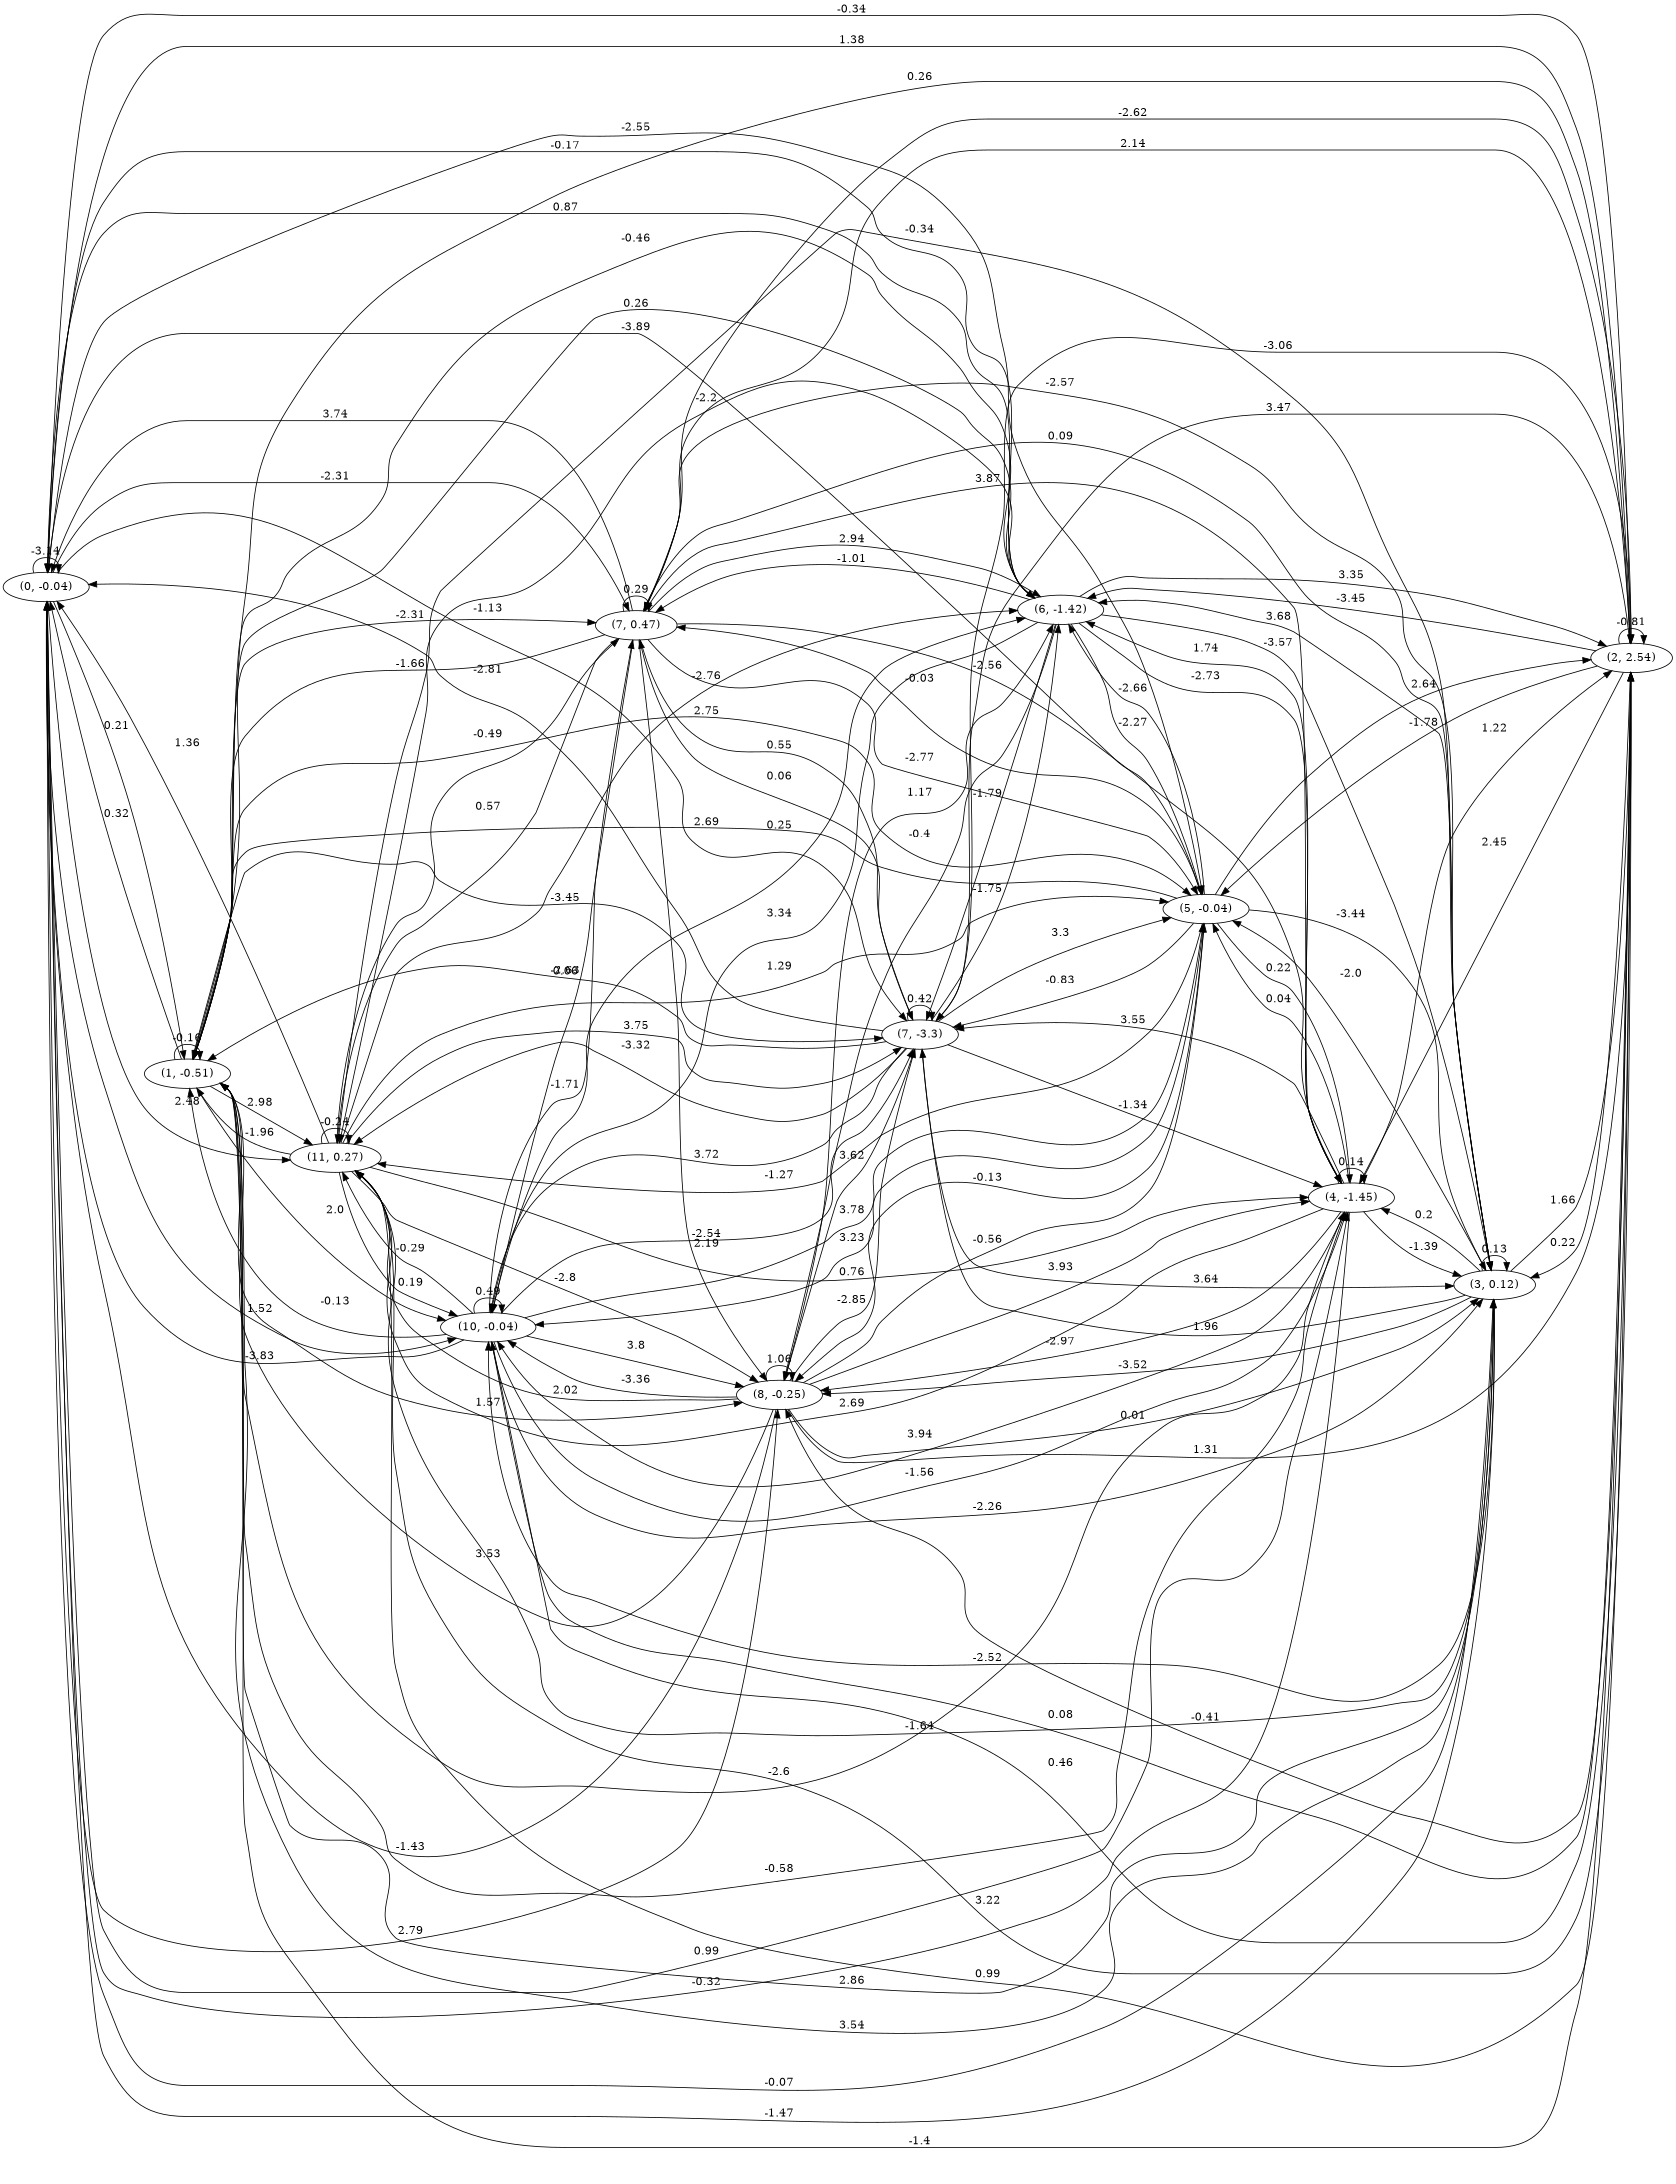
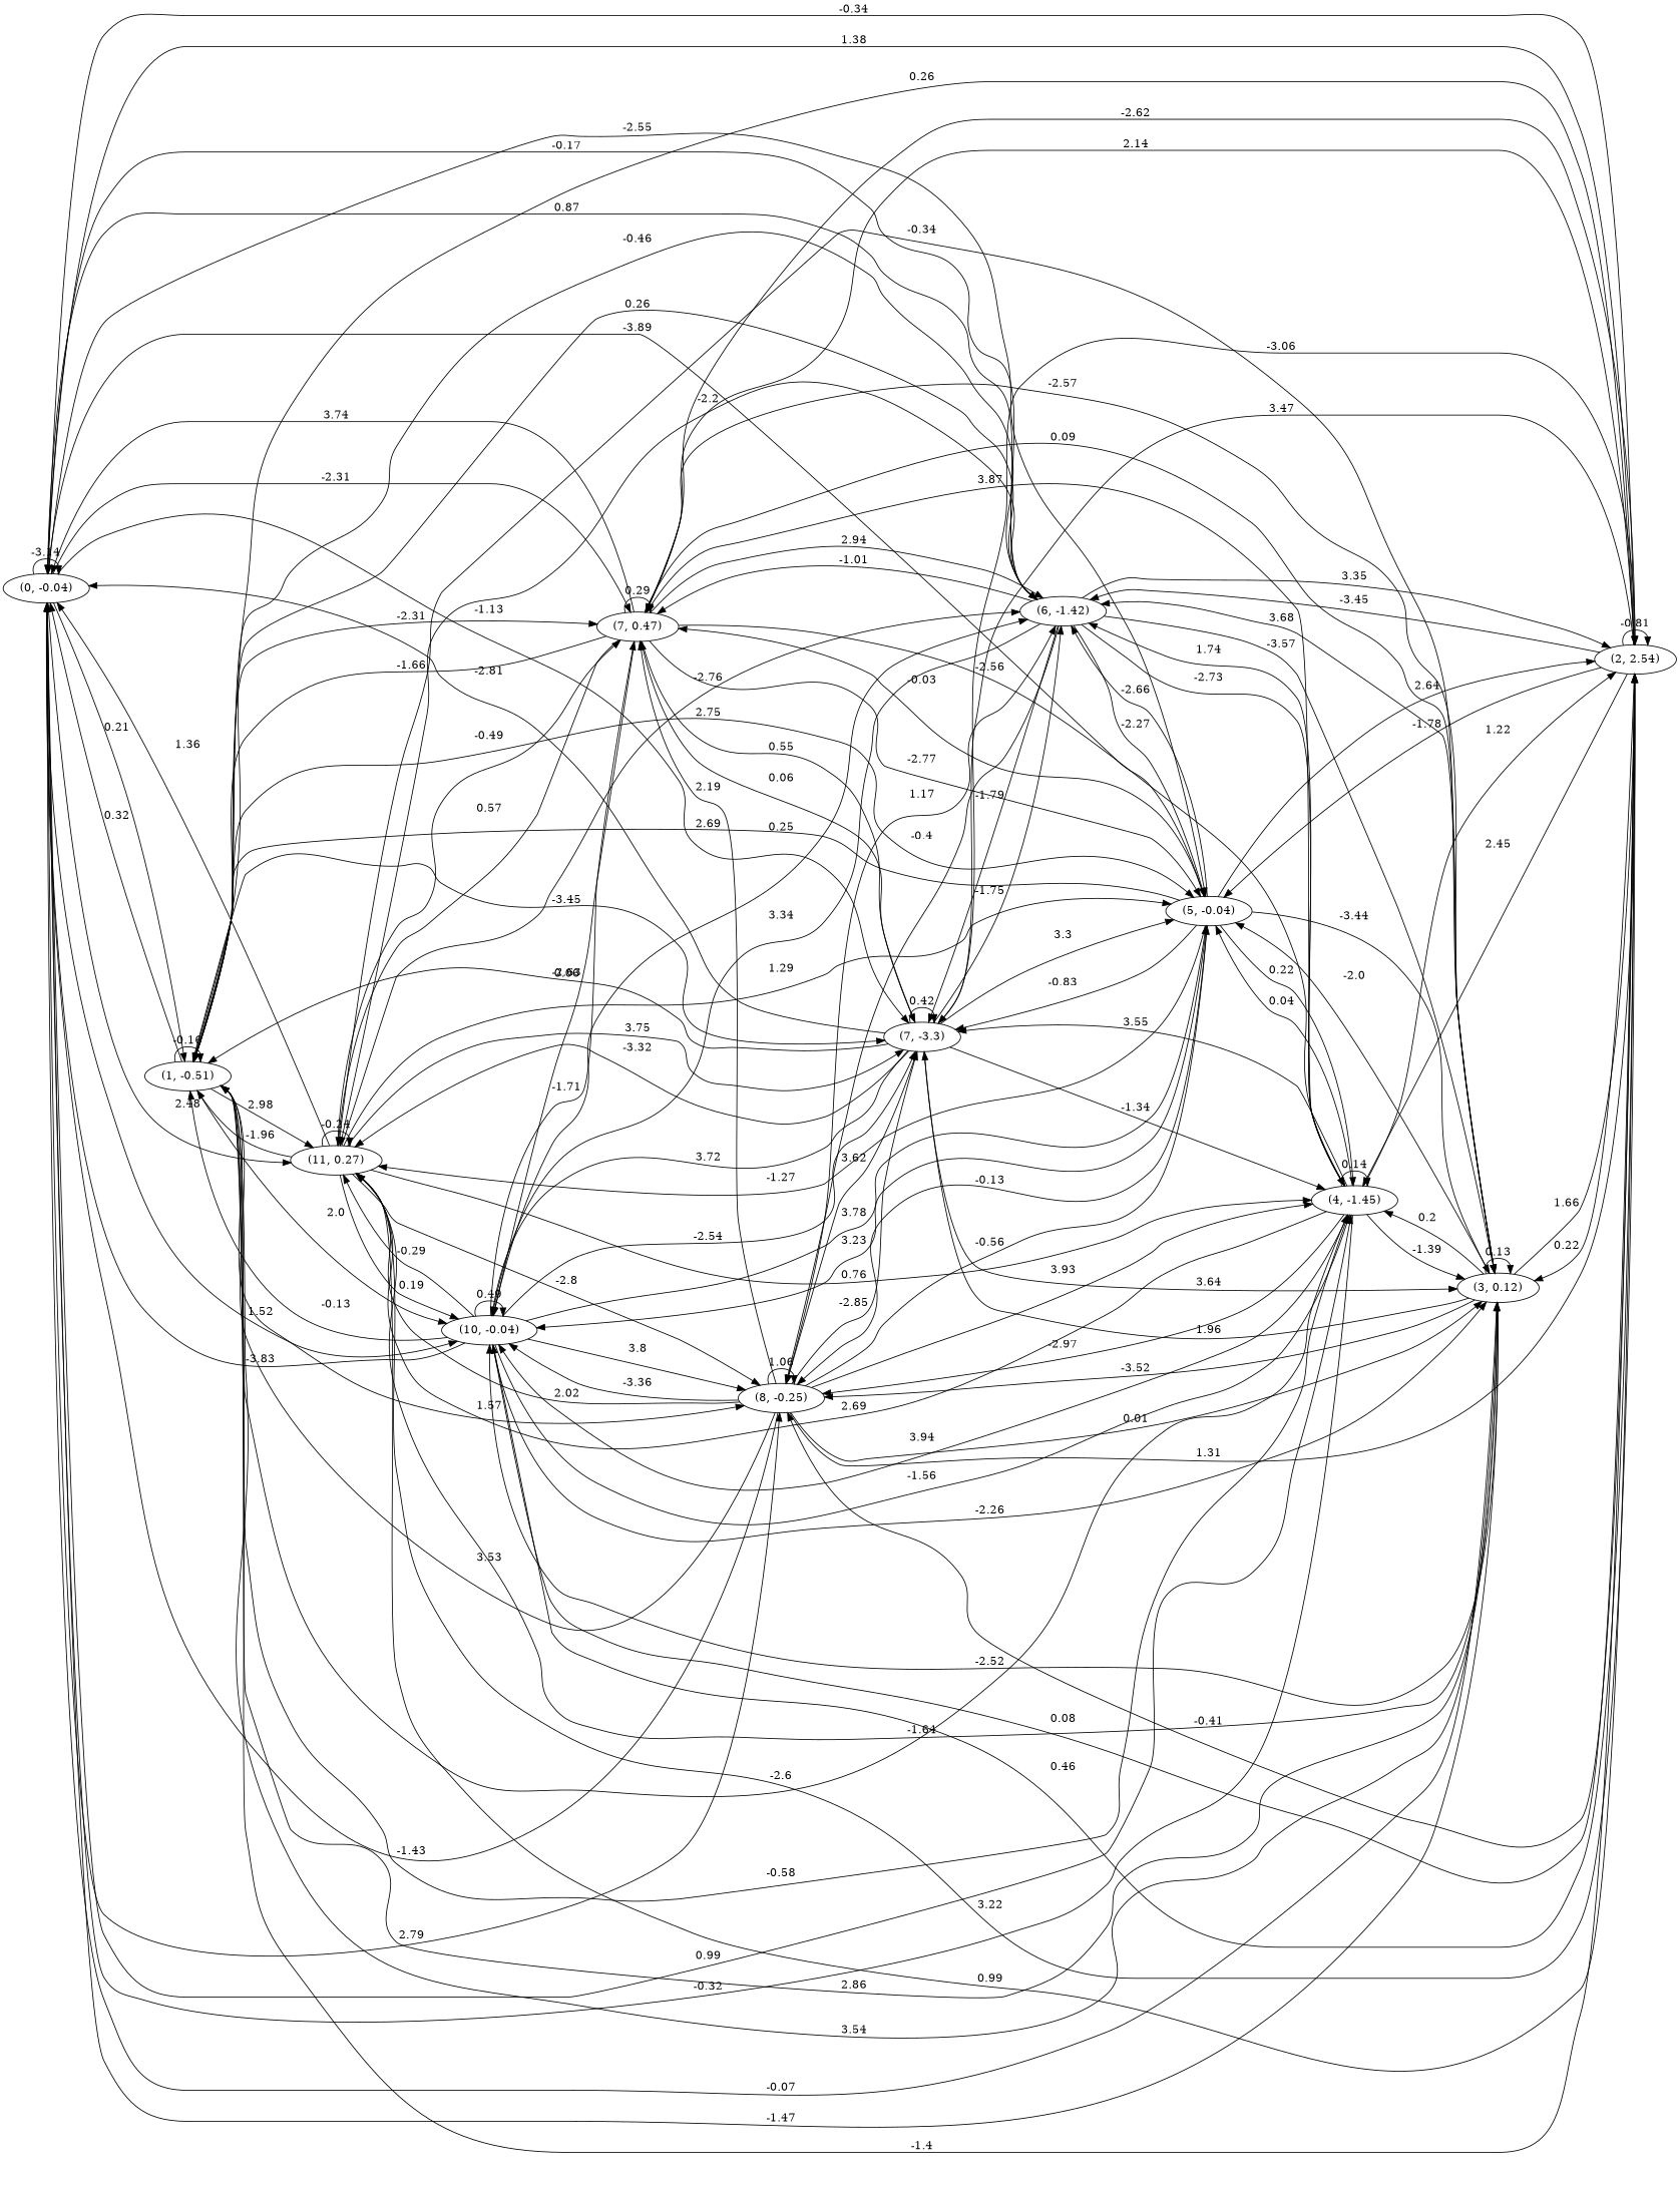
  digraph {
    rankdir=LR
    n1 [label="(0, -0.04)"]
    n2 [label="(1, -0.51)"]
    n3 [label="(2, 2.54)"]
    n4 [label="(3, 0.12)"]
    n5 [label="(4, -1.45)"]
    n6 [label="(5, -0.04)"]
    n7 [label="(6, -1.42)"]
    n8 [label="(7, -3.3)"]
    n9 [label="(8, -0.25)"]
    n10 [label="(7, 0.47)"]
    n11 [label="(10, -0.04)"]
    n12 [label="(11, 0.27)"]
    n1 -> n1 [label=-3.14]
    n1 -> n2 [label=0.21]
    n1 -> n3 [label=-0.34]
    n1 -> n4 [label=-0.07]
    n1 -> n5 [label=0.99]
    n1 -> n6 [label=-2.55]
    n1 -> n7 [label=-0.17]
    n1 -> n8 [label=-1.13]
    n1 -> n9 [label=2.79]
    n1 -> n10 [label=-2.31]
    n1 -> n11 [label=1.52]
    n1 -> n12 [label=2.48]
    n2 -> n1 [label=0.32]
    n2 -> n2 [label=-0.16]
    n2 -> n3 [label=-1.4]
    n2 -> n4 [label=2.86]
    n2 -> n5 [label=-2.6]
    n2 -> n6 [label=2.75]
    n2 -> n7 [label=-0.46]
    n2 -> n8 [label=-3.45]
    n2 -> n9 [label=1.57]
    n2 -> n10 [label=-2.31]
    n2 -> n11 [label=2.0]
    n2 -> n12 [label=2.98]
    n3 -> n1 [label=1.38]
    n3 -> n2 [label=0.26]
    n3 -> n3 [label=-0.81]
    n3 -> n4 [label=0.22]
    n3 -> n5 [label=2.45]
    n3 -> n6 [label=-1.78]
    n3 -> n7 [label=-3.45]
    n3 -> n8 [label=3.47]
    n3 -> n9 [label=-0.41]
    n3 -> n10 [label=2.14]
    n3 -> n11 [label=0.08]
    n3 -> n12 [label=0.99]
    n4 -> n1 [label=-1.47]
    n4 -> n2 [label=3.54]
    n4 -> n3 [label=1.66]
    n4 -> n4 [label=0.13]
    n4 -> n5 [label=0.2]
    n4 -> n6 [label=-2.0]
    n4 -> n7 [label=3.68]
    n4 -> n8 [label=1.96]
    n4 -> n9 [label=-3.52]
    n4 -> n10 [label=-2.57]
    n4 -> n11 [label=-2.52]
    n4 -> n12 [label=-1.64]
    n5 -> n1 [label=-0.32]
    n5 -> n2 [label=-0.58]
    n5 -> n3 [label=1.22]
    n5 -> n4 [label=-1.39]
    n5 -> n5 [label=0.14]
    n5 -> n6 [label=0.04]
    n5 -> n7 [label=1.74]
    n5 -> n8 [label=3.55]
    n5 -> n9 [label=-2.97]
    n5 -> n10 [label=3.87]
    n5 -> n11 [label=3.94]
    n5 -> n12 [label=2.69]
    n6 -> n1 [label=-3.89]
    n6 -> n2 [label=2.69]
    n6 -> n3 [label=2.64]
    n6 -> n4 [label=-3.44]
    n6 -> n5 [label=0.22]
    n6 -> n7 [label=-2.66]
    n6 -> n8 [label=-0.83]
    n6 -> n9 [label=-0.13]
    n6 -> n10 [label=-0.03]
    n6 -> n11 [label=3.23]
    n6 -> n12 [label=-1.27]
    n7 -> n1 [label=0.87]
    n7 -> n2 [label=0.26]
    n7 -> n3 [label=3.35]
    n7 -> n4 [label=-3.57]
    n7 -> n5 [label=-2.73]
    n7 -> n6 [label=-2.27]
    n7 -> n8 [label=-1.79]
    n7 -> n9 [label=-0.4]
    n7 -> n10 [label=-1.01]
    n7 -> n11 [label=3.34]
    n7 -> n12 [label=-2.2]
    n8 -> n1 [label=-2.81]
    n8 -> n2 [label=-2.63]
    n8 -> n3 [label=-3.06]
    n8 -> n4 [label=3.64]
    n8 -> n5 [label=-1.34]
    n8 -> n6 [label=3.3]
    n8 -> n7 [label=-1.75]
    n8 -> n8 [label=0.42]
    n8 -> n9 [label=3.62]
    n8 -> n10 [label=0.06]
    n8 -> n11 [label=3.72]
    n8 -> n12 [label=-3.32]
    n9 -> n1 [label=-1.43]
    n9 -> n2 [label=3.53]
    n9 -> n3 [label=1.31]
    n9 -> n4 [label=0.01]
    n9 -> n5 [label=3.93]
    n9 -> n6 [label=-0.56]
    n9 -> n7 [label=1.17]
    n9 -> n8 [label=-2.85]
    n9 -> n9 [label=1.06]
-   n10 -> n9 [label=2.19]
+   n9 -> n10 [label=2.19]
    n9 -> n11 [label=-3.36]
    n9 -> n12 [label=2.02]
    n10 -> n1 [label=3.74]
    n10 -> n2 [label=-1.66]
    n10 -> n3 [label=-2.62]
    n10 -> n4 [label=0.09]
    n10 -> n5 [label=-2.56]
    n10 -> n6 [label=-2.77]
    n10 -> n7 [label=2.94]
    n10 -> n8 [label=0.55]
    n10 -> n10 [label=0.29]
    n10 -> n11 [label=0.06]
    n10 -> n12 [label=0.57]
    n11 -> n1 [label=-3.83]
    n11 -> n2 [label=-0.13]
    n11 -> n3 [label=0.46]
    n11 -> n4 [label=-2.26]
    n11 -> n5 [label=-1.56]
    n11 -> n6 [label=3.78]
    n11 -> n7 [label=0.25]
    n11 -> n8 [label=-2.54]
    n11 -> n9 [label=3.8]
    n11 -> n10 [label=-1.71]
    n11 -> n11 [label=0.49]
    n11 -> n12 [label=-0.29]
    n12 -> n1 [label=1.36]
    n12 -> n2 [label=-1.96]
    n12 -> n3 [label=3.22]
    n12 -> n4 [label=-0.34]
    n12 -> n5 [label=0.76]
    n12 -> n6 [label=1.29]
    n12 -> n7 [label=-2.76]
    n12 -> n8 [label=3.75]
    n12 -> n9 [label=-2.8]
    n12 -> n10 [label=-0.49]
    n12 -> n11 [label=0.19]
    n12 -> n12 [label=-0.24]
  }
